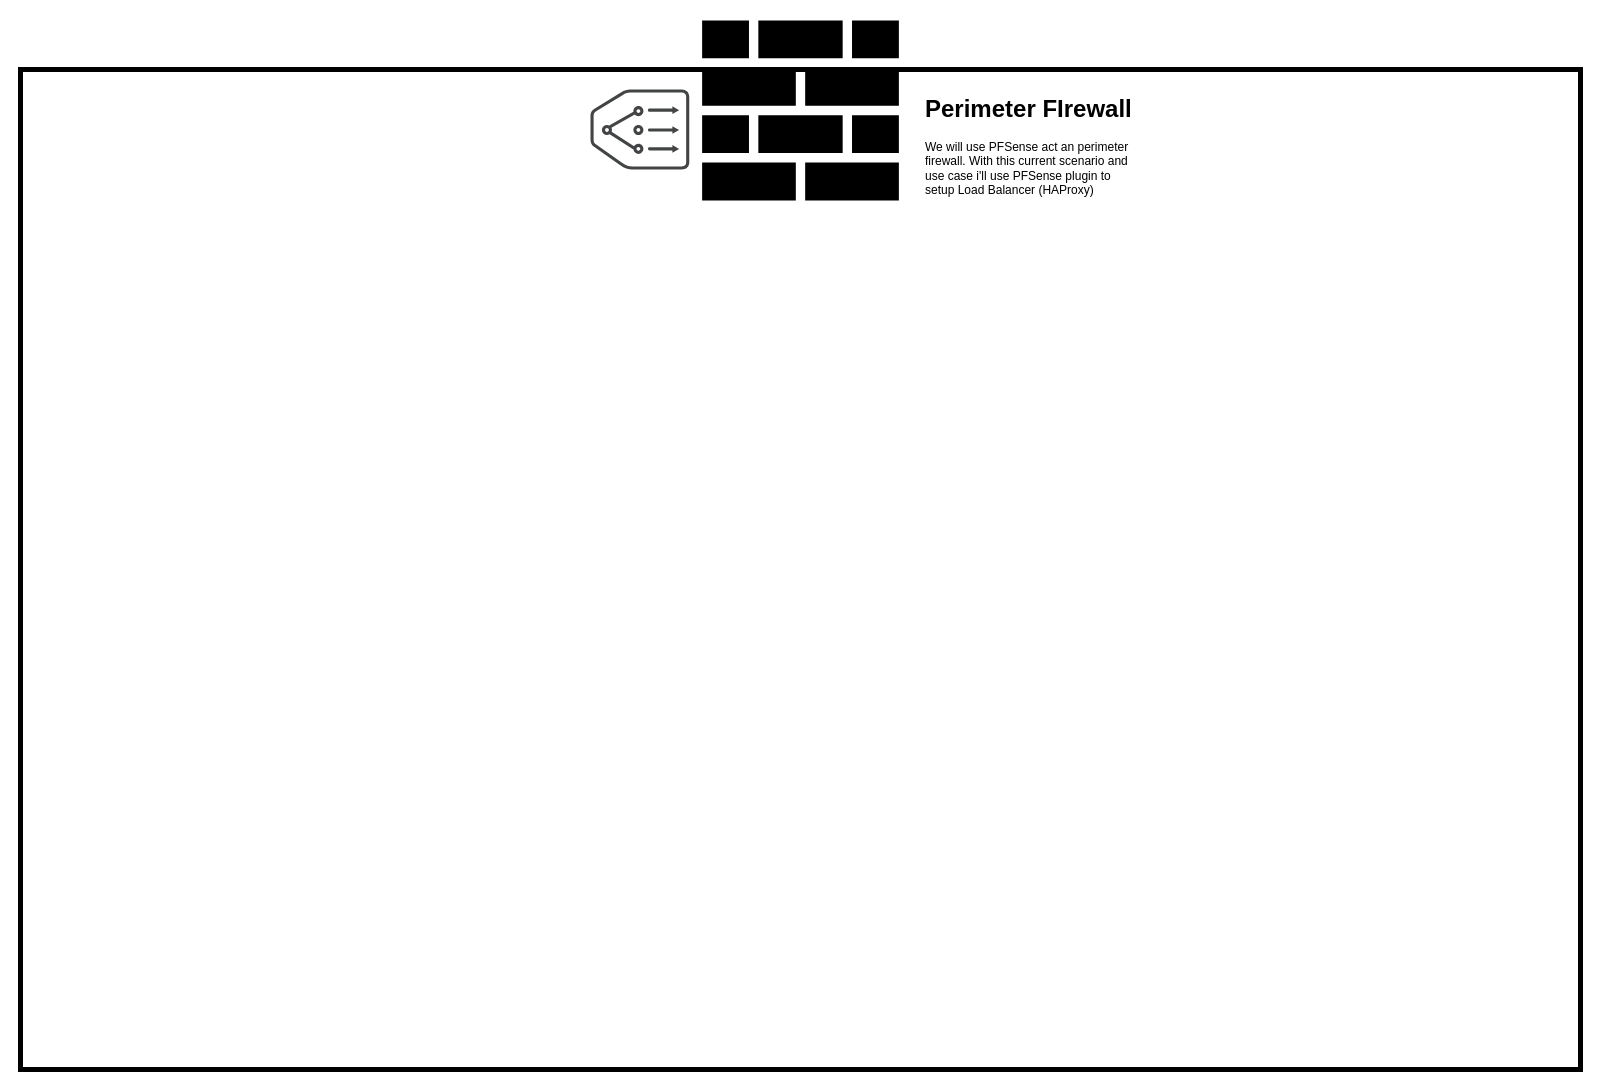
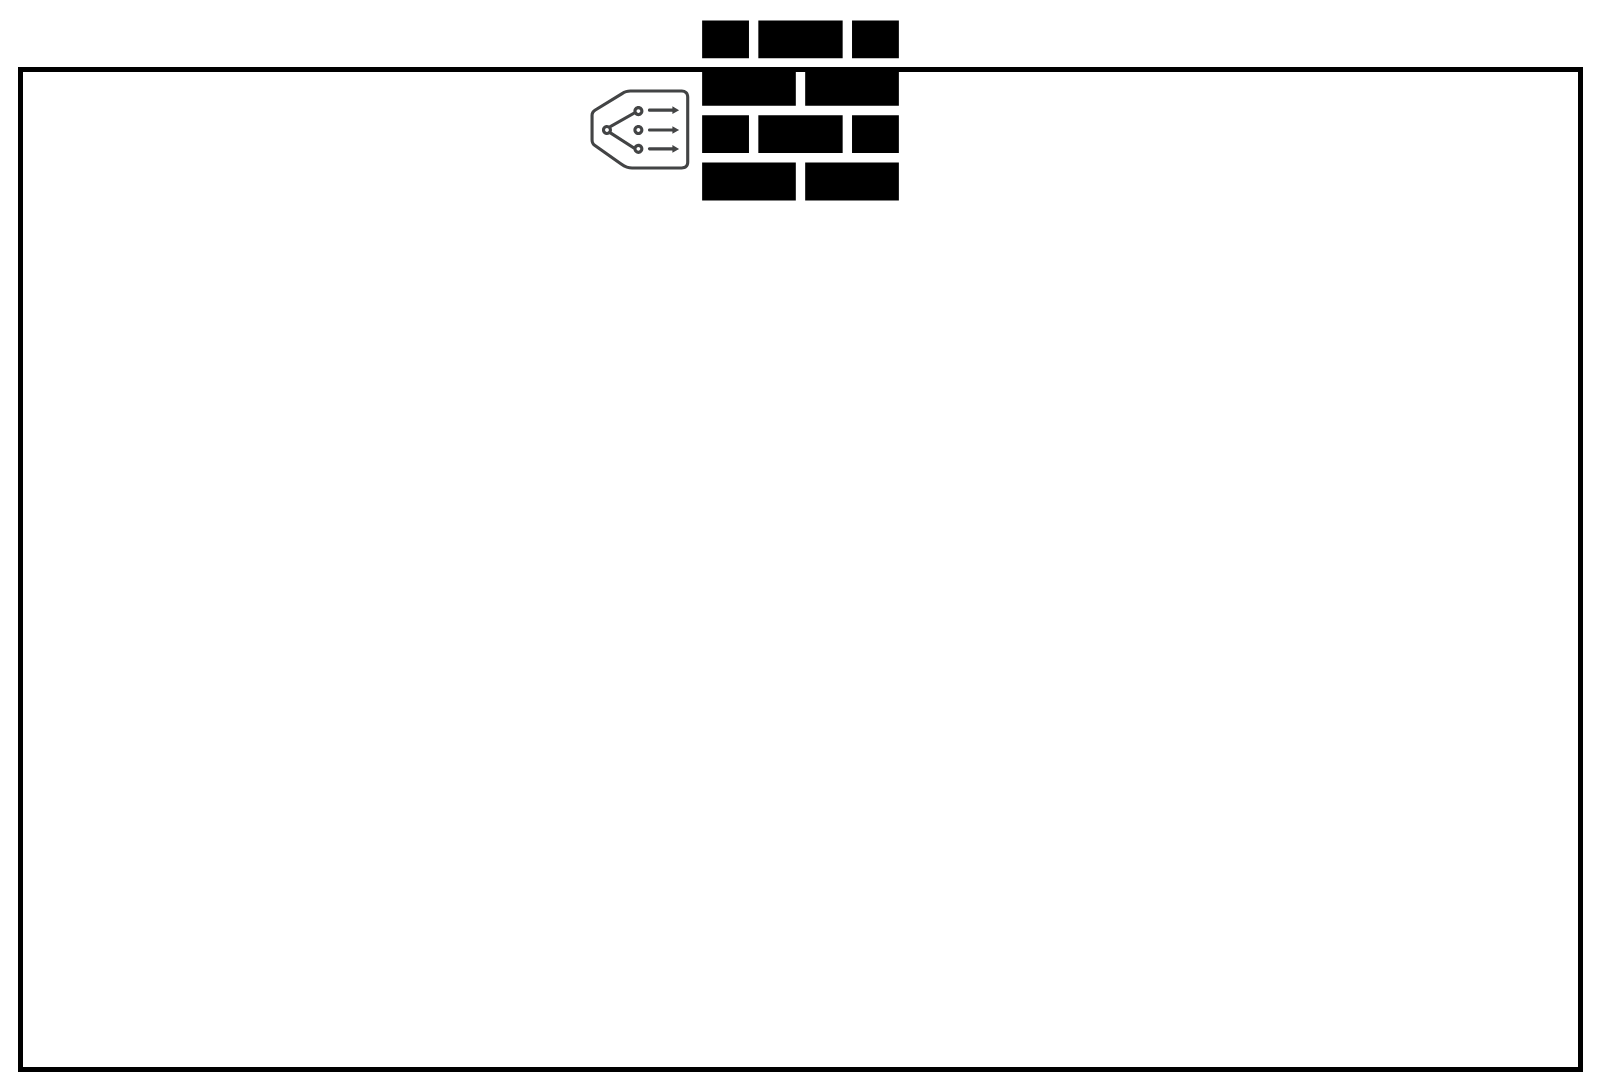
  <mxCell id="0" />
  <mxCell id="1" parent="0" />
  <mxCell id="2" value="" style="rounded=0;whiteSpace=wrap;html=1;fillColor=#FFFFFF;strokeWidth=5;strokeColor=#000000;gradientColor=none;" vertex="1" parent="1"><mxGeometry x="20" y="69" width="1560" height="1000" as="geometry" /></mxCell>
  <mxCell id="3" value="" style="sketch=0;pointerEvents=1;shadow=0;dashed=0;html=1;strokeColor=none;fillColor=#000000;labelPosition=center;verticalLabelPosition=bottom;verticalAlign=top;outlineConnect=0;align=center;shape=mxgraph.office.concepts.firewall;strokeWidth=5;" vertex="1" parent="1"><mxGeometry x="701.63" y="20" width="196.74" height="180" as="geometry" /></mxCell>
  <mxCell id="4" value="" style="sketch=0;pointerEvents=1;shadow=0;dashed=0;html=1;strokeColor=none;fillColor=#434445;aspect=fixed;labelPosition=center;verticalLabelPosition=bottom;verticalAlign=top;align=center;outlineConnect=0;shape=mxgraph.vvd.nsx_edge_and_load_balancer;strokeWidth=5;" vertex="1" parent="1"><mxGeometry x="590" y="89" width="98.77" height="80" as="geometry" /></mxCell>
- <mxCell id="5" value="&lt;h1&gt;Perimeter FIrewall&lt;/h1&gt;&lt;p&gt;We will use PFSense act an perimeter firewall. With this current scenario and use case i'll use PFSense plugin to setup Load Balancer (HAProxy)&amp;nbsp;&lt;/p&gt;" style="text;html=1;strokeColor=none;fillColor=none;spacing=5;spacingTop=-20;whiteSpace=wrap;overflow=hidden;rounded=0;" vertex="1" parent="1"><mxGeometry x="920" y="89" width="221.63" height="139.98" as="geometry" /></mxCell>
